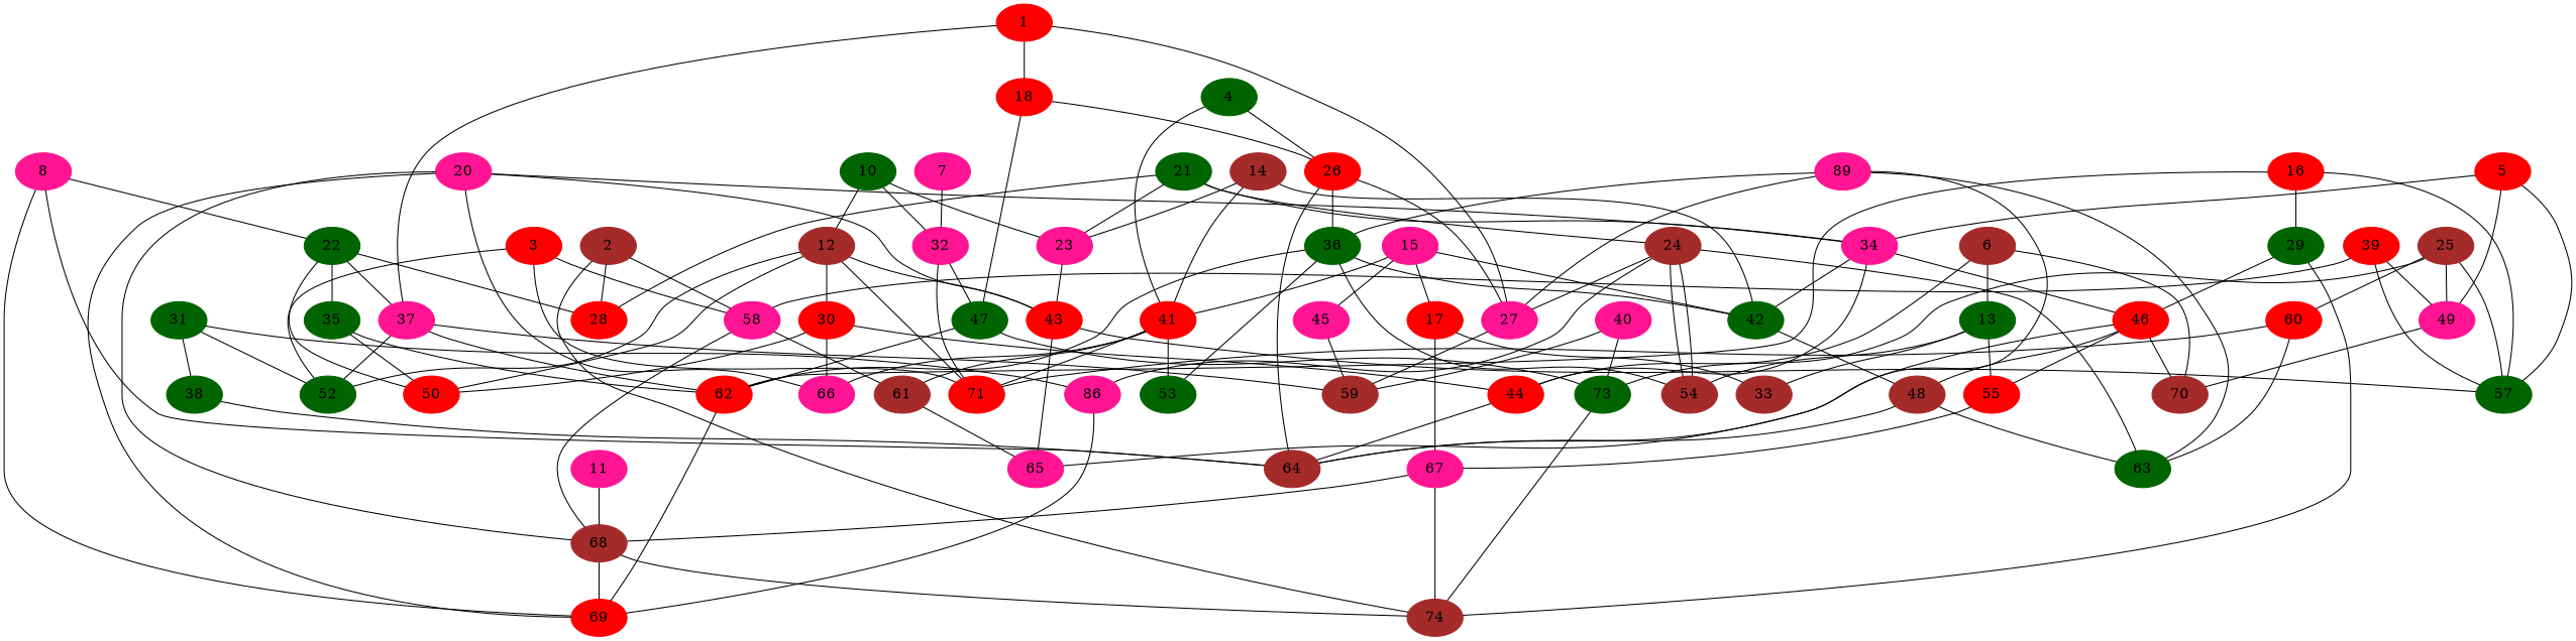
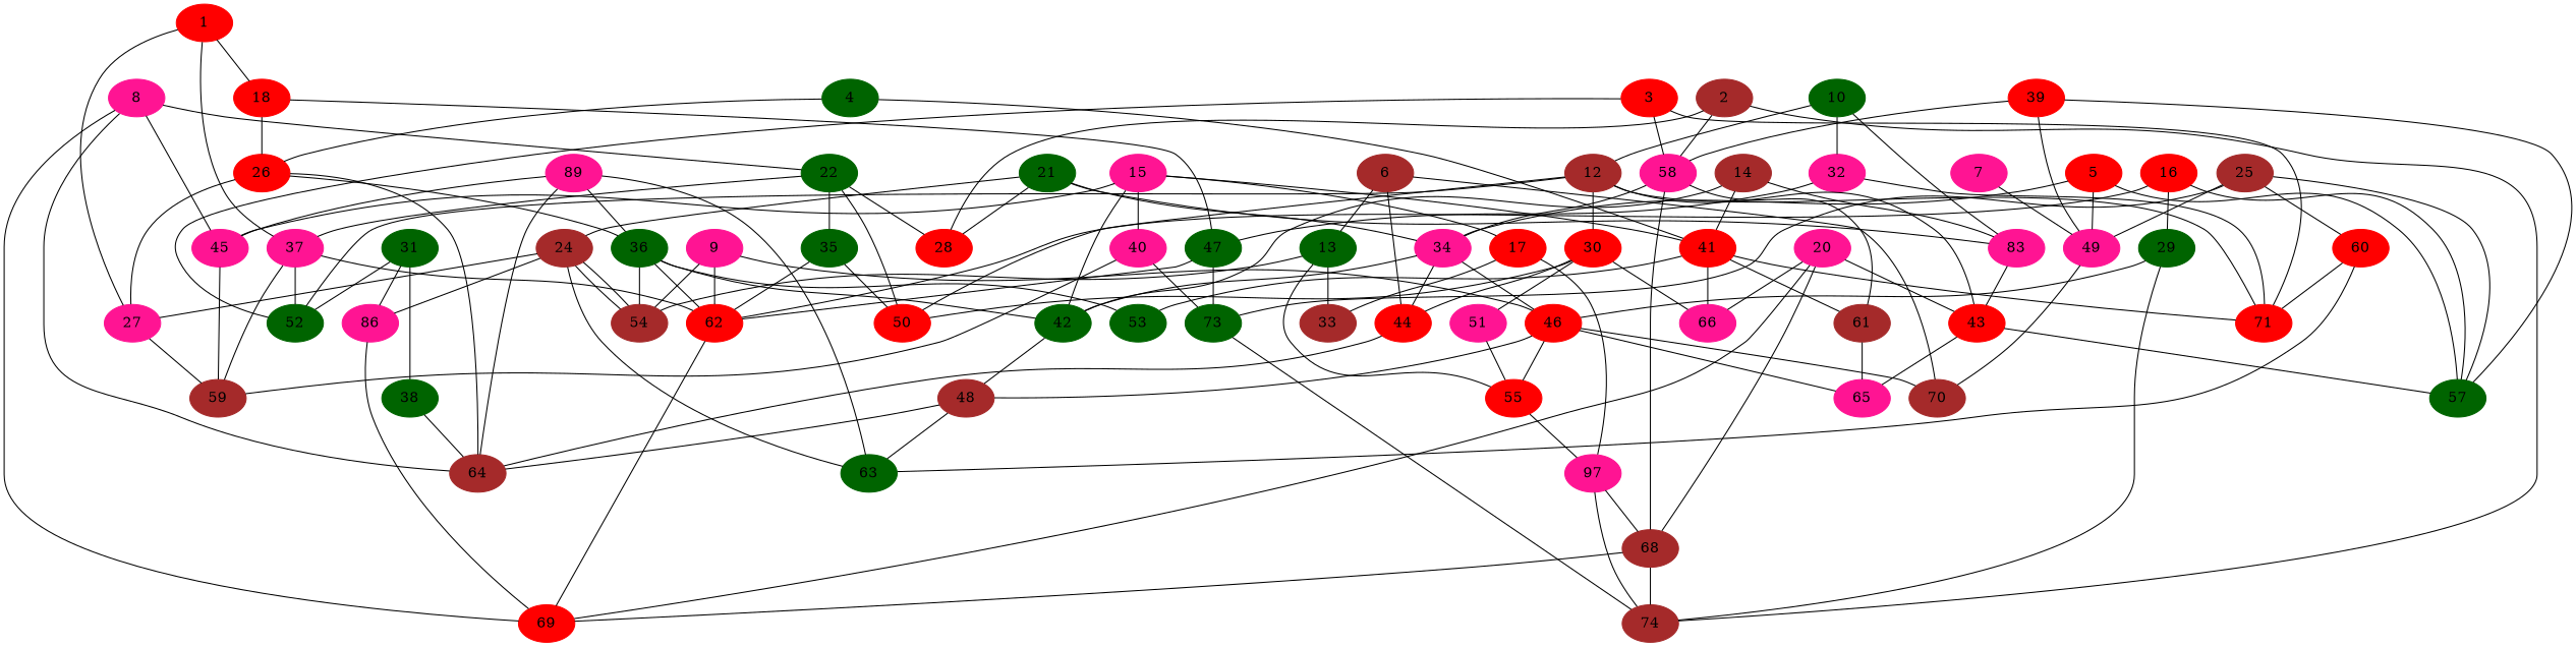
  graph {
    node [color=deeppink style=filled]
    1 [color=red]
    18 [color=red]
    27
    37
    26 [color=red]
    47 [color=darkgreen]
    59 [color=brown]
    52 [color=darkgreen]
    62 [color=red]
    2 [color=brown]
    28 [color=red]
    58
    74 [color=brown]
    68 [color=brown]
    61 [color=brown]
    3 [color=red]
    71 [color=red]
    4 [color=darkgreen]
    41 [color=red]
    64 [color=brown]
    36 [color=darkgreen]
    66
    53 [color=darkgreen]
    5 [color=red]
    34
    49
    57 [color=darkgreen]
    44 [color=red]
    46 [color=red]
    42 [color=darkgreen]
    70 [color=brown]
    6 [color=brown]
    13 [color=darkgreen]
    54 [color=brown]
    33 [color=brown]
    55 [color=red]
    7
-   67
+   67 [label=97]
    22 [color=darkgreen]
    8
    45
    69 [color=red]
    50 [color=red]
    35 [color=darkgreen]
+   9
    48 [color=brown]
    65
    10 [color=darkgreen]
    12 [color=brown]
-   23
+   23 [label=83]
    32
    30 [color=red]
    43 [color=red]
-   11
+   51
    14 [color=brown]
    15
    17 [color=red]
    40
    73 [color=darkgreen]
    16 [color=red]
    29 [color=darkgreen]
    n63 [label=89]
    63 [color=darkgreen]
    20
    21 [color=darkgreen]
    24 [color=brown]
    n68 [label=86]
    25 [color=brown]
    60 [color=red]
    31 [color=darkgreen]
    38 [color=darkgreen]
    39 [color=red]
    1 -- 18
    1 -- 27
    1 -- 37
    18 -- 26
    18 -- 47
    27 -- 59
    37 -- 59
    37 -- 52
    37 -- 62
    26 -- 27
    26 -- 64
    26 -- 36
    47 -- 62
    47 -- 73
    62 -- 69
    2 -- 28
    2 -- 58
    2 -- 74
    58 -- 68
    58 -- 61
    68 -- 74
    68 -- 69
    61 -- 65
    3 -- 52
    3 -- 58
    3 -- 71
    4 -- 26
    4 -- 41
    41 -- 61
    41 -- 71
    41 -- 66
    41 -- 53
    36 -- 62
    36 -- 53
    36 -- 42
    36 -- 54
    5 -- 34
    5 -- 49
    5 -- 57
    34 -- 44
    34 -- 46
    34 -- 42
    49 -- 70
    44 -- 64
    46 -- 70
    46 -- 55
    46 -- 48
    46 -- 65
    42 -- 48
    6 -- 44
    6 -- 70
    6 -- 13
    13 -- 54
    13 -- 33
    13 -- 55
    55 -- 67
-   7 -- 32
+   7 -- 49
    67 -- 74
    67 -- 68
    22 -- 37
    22 -- 28
    22 -- 50
    22 -- 35
    8 -- 64
    8 -- 22
+   8 -- 45
    8 -- 69
    45 -- 59
    35 -- 62
    35 -- 50
+   9 -- 62
+   9 -- 46
+   9 -- 54
    48 -- 64
    48 -- 63
    10 -- 12
    10 -- 23
    10 -- 32
    12 -- 52
    12 -- 71
    12 -- 50
    12 -- 30
    12 -- 43
    23 -- 43
    32 -- 47
    32 -- 71
    30 -- 66
    30 -- 44
    30 -- 50
+   30 -- 51
    43 -- 57
    43 -- 65
-   11 -- 68
+   51 -- 55
    14 -- 41
    14 -- 42
    14 -- 23
    15 -- 41
    15 -- 42
    15 -- 45
    15 -- 17
+   15 -- 40
    17 -- 33
    17 -- 67
    40 -- 59
    40 -- 73
    73 -- 74
    16 -- 62
    16 -- 57
    16 -- 29
    29 -- 74
    29 -- 46
    n63 -- 64
    n63 -- 36
-   n63 -- 27
+   n63 -- 45
    n63 -- 63
    20 -- 68
    20 -- 66
-   20 -- 34
+   58 -- 34
    20 -- 69
    20 -- 43
    21 -- 28
    21 -- 34
    21 -- 23
    21 -- 24
    24 -- 27
    24 -- 54
    24 -- 54
    24 -- 63
    24 -- n68
    n68 -- 69
    25 -- 49
    25 -- 57
    25 -- 73
    25 -- 60
    60 -- 71
    60 -- 63
    31 -- 52
    31 -- n68
    31 -- 38
    38 -- 64
    39 -- 58
    39 -- 49
    39 -- 57
  }
